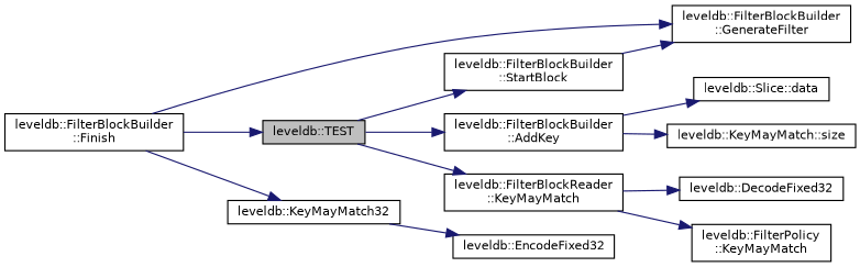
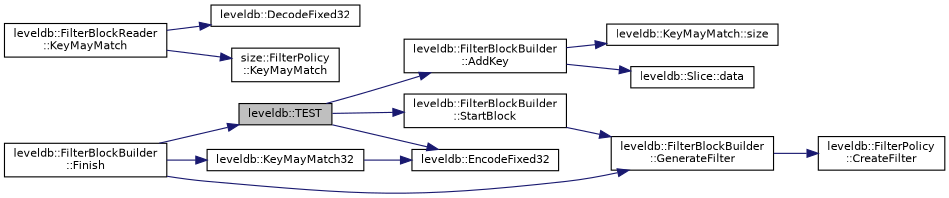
  digraph {
    rankdir=LR
    node [color=black fillcolor=white fontname=Helvetica fontsize=10 shape=record style=filled]
    edge [color=midnightblue fontname=Helvetica fontsize=10 labelfontname=Helvetica labelfontsize=10 style=solid]
    n1 [fillcolor=grey75 fontcolor=black height=0.2 label="leveldb::TEST" width=0.4]
    n2 [height=0.2 label="leveldb::FilterBlockBuilder\l::StartBlock" width=0.4]
    n3 [height=0.2 label="leveldb::FilterBlockBuilder\l::AddKey" width=0.4]
    n4 [height=0.2 label="leveldb::FilterBlockReader\l::KeyMayMatch" width=0.4]
    n5 [height=0.2 label="leveldb::FilterBlockBuilder\l::GenerateFilter" width=0.4]
    n6 [height=0.2 label="leveldb::Slice::data" width=0.4]
    n7 [height=0.2 label="leveldb::KeyMayMatch::size" width=0.4]
    n8 [height=0.2 label="leveldb::FilterBlockBuilder\l::Finish" width=0.4]
    n9 [height=0.2 label="leveldb::KeyMayMatch32" width=0.4]
    n10 [height=0.2 label="leveldb::DecodeFixed32" width=0.4]
-   n11 [height=0.2 label="leveldb::FilterPolicy\l::KeyMayMatch" width=0.4]
+   n11 [height=0.2 label="size::FilterPolicy\l::KeyMayMatch" width=0.4]
+   n12 [height=0.2 label="leveldb::FilterPolicy\l::CreateFilter" width=0.4]
    n13 [height=0.2 label="leveldb::EncodeFixed32" width=0.4]
    n1 -> n2
    n1 -> n3
-   n1 -> n4
+   n1 -> n13
    n2 -> n5
    n3 -> n6
    n3 -> n7
    n4 -> n10
    n4 -> n11
+   n5 -> n12
    n8 -> n1
    n8 -> n5
    n8 -> n9
    n9 -> n13
  }
